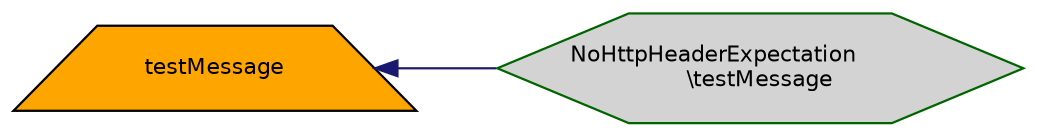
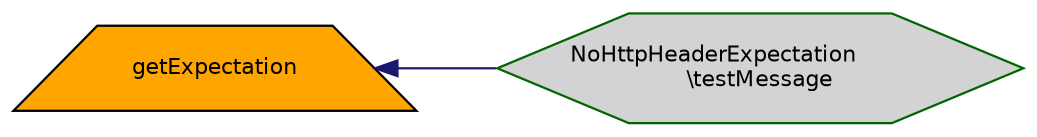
  digraph {
    rankdir=LR
    node [fontname=Helvetica fontsize=10 style=filled]
-   n1 [color=black fillcolor=orange fontcolor=black height=0.2 label=testMessage shape=trapezium width=0.4]
+   n1 [color=black fillcolor=orange fontcolor=black height=0.2 label=getExpectation shape=trapezium width=0.4]
    n2 [color=darkgreen fillcolor=lightgrey height=0.2 label="NoHttpHeaderExpectation\l\\testMessage" shape=hexagon width=0.4]
    n1 -> n2 [color=midnightblue dir=back fontname=Helvetica fontsize=10 labelfontname=Helvetica labelfontsize=10 style=solid]
  }
